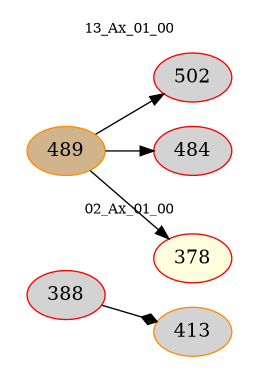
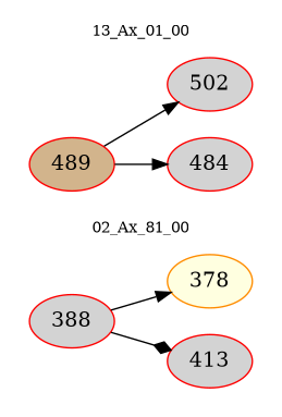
  digraph {
    rankdir=LR
    node [color=red fillcolor=lightgrey style=filled]
    edge [arrowhead=normal color=black]
-   n1 [color=darkorange fillcolor=tan label=489]
+   n1 [fillcolor=tan label=489]
    n2 [label=484]
    n3 [label=502]
    n4 [label=388]
-   n5 [fillcolor=lightyellow label=378]
-   n6 [color=darkorange label=413]
+   n5 [color=darkorange fillcolor=lightyellow label=378]
+   n6 [label=413]
    subgraph cluster_1 {
      color=white
      fontsize=10
      label="13_Ax_01_00"
      n1
      n2
      n3
    }
    subgraph cluster_2 {
      color=white
      fontsize=10
-     label="02_Ax_01_00"
+     label="02_Ax_81_00"
      n4
      n5
      n6
    }
    n1 -> n2
    n1 -> n3
-   n1 -> n5
+   n4 -> n5
    n4 -> n6 [arrowhead=diamond]
  }
